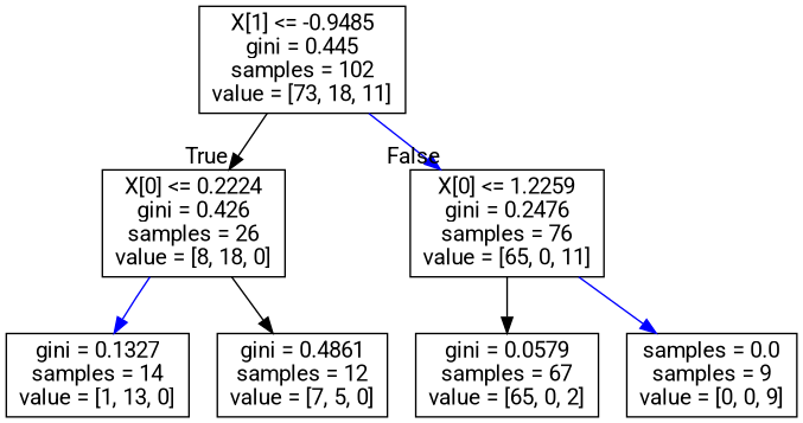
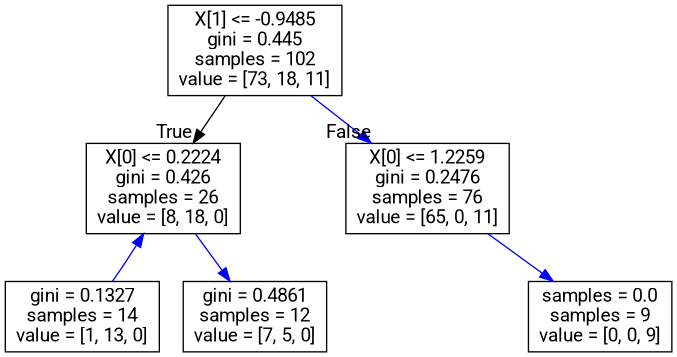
  digraph {
    fontname=Roboto
    node [fontname=Roboto shape=box]
    edge [color=black fontname=Roboto]
    n1 [label="X[1] <= -0.9485\ngini = 0.445\nsamples = 102\nvalue = [73, 18, 11]"]
    n2 [label="X[0] <= 0.2224\ngini = 0.426\nsamples = 26\nvalue = [8, 18, 0]"]
    n3 [label="X[0] <= 1.2259\ngini = 0.2476\nsamples = 76\nvalue = [65, 0, 11]"]
    n4 [label="gini = 0.1327\nsamples = 14\nvalue = [1, 13, 0]"]
    n5 [label="gini = 0.4861\nsamples = 12\nvalue = [7, 5, 0]"]
-   n6 [label="gini = 0.0579\nsamples = 67\nvalue = [65, 0, 2]"]
    n7 [label="samples = 0.0\nsamples = 9\nvalue = [0, 0, 9]"]
    n1 -> n2 [headlabel=True labelangle=45 labeldistance=2.5]
    n1 -> n3 [color=blue headlabel=False labelangle=-45 labeldistance=2.5]
-   n2 -> n4 [color=blue]
-   n2 -> n5
-   n3 -> n6
+   n4 -> n2 [color=blue]
+   n2 -> n5 [color=blue]
    n3 -> n7 [color=blue]
  }
